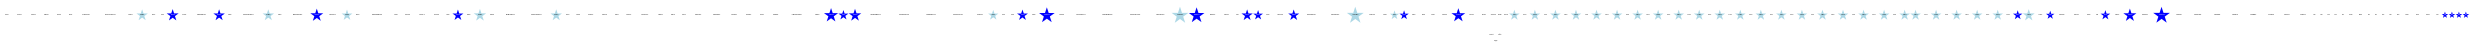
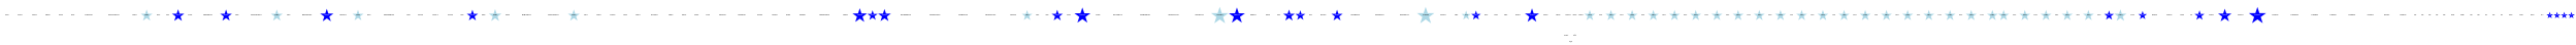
  digraph {
    node [fillcolor=white fontcolor=black shape=star style=filled]
    "Donnells Diversion [link]"
    "Lower Collierville Tunnel 1 [link]"
    "Lower Collierville Tunnel 2 [link]"
    "Philadelphia Aqueduct [link]"
    "Sand Bar Power Tunnel [link]"
    "Stanislaus Tunnel [link]"
    "USGS_11293580_NF STAN R DIV TUNNEL [link]"
    "ANGELS C BL UTICA D DIV DAM NR MURPHYS CA_11298700 [node]"
    "Angels Canal Inflow [node]"
    "Angels Ck Headflow [node]" [fillcolor=lightblue]
    "Angels Ck Inflow [node]"
    "Angels PH [node]"
    "Angles Canal Outflow [node]" [fillcolor=blue fontcolor=white]
    "AVERY_11294500 [node]"
    "BEARDSLEY PH NR STRAWBERRY CA_11292820 [node]"
    "Beardsley Reservoir [node]" [fillcolor=blue fontcolor=white]
    "Beardsley PH [node]"
    "BEAVER C DIV TO MCKAYS POINT RES NR ARNO_11295210 [node]"
    "Beaver Ck Headflow [node]" [fillcolor=lightblue]
    "Beaver Ck Inflow [node]"
    "BEAVER CR BEL DIV DAM NR ARNOLD CA_11295230 [node]"
    "Beaver Creek Diversion [node]" [fillcolor=blue fontcolor=white]
    "BL MCKAYS POINT DAM_11295270 [node]"
    "Clark Fk Headflow [node]" [fillcolor=lightblue]
    "Clark Fk Inflow [node]"
    "CLARK FORK STANISLAUS R NR DARDANELLE CA_11292500 [node]"
    "Collierville PH [node]"
    "Collierville Tunnel Inflow [node]"
    "Collierville Tunnel Inflow (1) [node]"
    "Donnells Diversion Inflow [node]"
    "Donnells PH [node]"
    "Donnells Reservoir [node]" [fillcolor=blue fontcolor=white]
    "Gauge_Phoenix [node]"
    "Highland Ck Headflow [node]" [fillcolor=lightblue]
    "Highland Ck Inflow [node]"
    "HIGHLAND CREEK BELOW NEW SPICER_11294000 [node]"
    "HOBART C AT NF DIV TUNNL OUTLT NR SPICER_11293700 [node]"
    "Hobart Ck Headflow [node]" [fillcolor=lightblue]
-   "Hobart Ck Inflow [node]"
    "IFR bl Angels Div [node]"
    "IFR bl Donnells Reservoir [node]"
    "IFR bl Hunters Reservoir [node]"
    "IFR bl Lyons Res [node]"
    "IFR bl McKays Point Div [node]"
    "IFR bl New Spicer Meadow Reservoir [node]"
+   "IFR bl Philadelphia Div [node]"
    "IFR bl Relief Reservoir [node]"
    "IFR bl Sand Bar Div [node]"
    "IFR bl Utica Div [node]"
    "Below Beaver Creek Diversion Dam [node]"
    "IFR Confluence of NF and Beaver Creek [node]"
    "IFR Below New Melones Res [node]"
    "IFR Below Pinecrest Lake [node]"
    "IFR Below Utica Res [node]"
    "IFR below Beardsley Afterbay [node]"
    "JW SOUTHERN PP A SND BAR DIV DAM NR LNG BRN CA [node]"
    "Lower Utica Canal Inflow [node]"
    "Lower Utica Canal Outflow [node]" [fillcolor=blue fontcolor=white]
    "Lyons Reservoir [node]" [fillcolor=blue fontcolor=white]
    "McKay Point Diversion [node]" [fillcolor=blue fontcolor=white]
    "MF STANISLAUS R A HELLS HALF ACRE BRIDGE_11292700 [node]"
    "MF STANISLAUS R AT KENNEDY MDWS NR DARD_11292000 [node]"
    "MF STANISLAUS R BL BEARDSLEY DAM CA_11292900 [node]"
    "MF STANISLAUS R BL SND BAR DIV DAM NR AV_11293200 [node]"
    "Middle Fork Stanislaus R Inflow [node]"
    "Mill Ck Headflow [node]" [fillcolor=lightblue]
    "Mill Ck Inflow [node]"
    "Murphys PH [node]"
    "New Melones Lake [node]" [fillcolor=blue fontcolor=white]
    "New Melones PH [node]"
    "New Spicer Meadow Reservoir [node]" [fillcolor=blue fontcolor=white]
    "New Spicer Meadow PH [node]"
    "NF STANISLAUS DIV TU OL BL HOBART C_11293710 [node]"
    "NF STANISLAUS R BL BEAVER C NR HATHAWAY_11295300 [node]"
    "NF STANISLAUS R BL DIV DAM NR BIG MDW CA_11293600 [node]"
    "NF STANISLAUS R BL SILVER C CA_11293500 [node]"
    "North Fork Stanislaus R Headflow [node]" [fillcolor=lightblue]
    "Philadelphia Aquaduct Outflow [node]" [fillcolor=blue fontcolor=white]
    "Philadelphia Aqueduct Inflow [node]"
    "Phoenix Canal Outflow [node]"
    "Phoenix PH [node]"
    "Pinecrest Reservoir [node]" [fillcolor=blue fontcolor=white]
    "Relief Reservoir [node]" [fillcolor=blue fontcolor=white]
    "Sand Bar PH [node]"
    "Sand Bar Power Tunnel Inflow [node]"
    "Beardsley Afterbay [node]" [fillcolor=blue fontcolor=white]
    "SF STANISLAUS R A STRAWBERRY CA_11296500 [node]"
    "SF STANISLAUS R NR LONG BARN CA_11298000 [node]"
+   "SF STANISLAUS R NR STRAWBERRY CA_11297200 [node]"
    "South Fork Stanislaus R Headflow [node]" [fillcolor=lightblue]
    "South Fork Stanislaus R Inflow [node]"
    "Spring Gap PH [node]"
    "STANI-N-INF1 [node]" [fillcolor=lightblue]
    "STANI-N-JUN1 [node]" [fillcolor=blue fontcolor=white]
    "STANI-N-JUN2 [node]"
    "STANI-N-JUN3 [node]"
    "Stanislaus PH [node]"
    "Stanislaus Tunnel Inflow [node]"
    "Stanislaus Tunnel Outflow [node]" [fillcolor=blue fontcolor=white]
    "STN-L-DEL1 Outflow [node]"
    "STN-L-DEL2 Outflow [node]"
    "Stanislaus-San Joaquin" [fillcolor="" fontcolor="" shape="" style=""]
    "STN-L-RIV2 Outflow [node]"
    Delta [fillcolor="" fontcolor="" shape="" style=""]
    "STN_01 Headflow [node]" [fillcolor=lightblue]
    "STN_01 Inflow [node]"
    "STN_02 Headflow [node]" [fillcolor=lightblue]
    "STN_02 Inflow [node]"
    "STN_03 Headflow [node]" [fillcolor=lightblue]
    "STN_03 Inflow [node]"
    "STN_04 Headflow [node]" [fillcolor=lightblue]
    "STN_04 Inflow [node]"
    "STN_05 Headflow [node]" [fillcolor=lightblue]
    "STN_05 Inflow [node]"
    "STN_06 Headflow [node]" [fillcolor=lightblue]
    "STN_06 Inflow [node]"
    "STN_07 Headflow [node]" [fillcolor=lightblue]
    "STN_07 Inflow [node]"
    "STN_08 Headflow [node]" [fillcolor=lightblue]
    "STN_08 Inflow [node]"
    "STN_09 Headflow [node]" [fillcolor=lightblue]
    "STN_09 Inflow [node]"
    "STN_10 Headflow [node]" [fillcolor=lightblue]
    "STN_10 Inflow [node]"
    "STN_11 Headflow [node]" [fillcolor=lightblue]
    "STN_11 Inflow [node]"
    "STN_12 Headflow [node]" [fillcolor=lightblue]
    "STN_12 Inflow [node]"
    "STN_13 Headflow [node]" [fillcolor=lightblue]
    "STN_13 Inflow [node]"
    "STN_14 Headflow [node]" [fillcolor=lightblue]
    "STN_14 Inflow [node]"
    "STN_15 Headflow [node]" [fillcolor=lightblue]
    "STN_15 Inflow [node]"
    "STN_16 Headflow [node]" [fillcolor=lightblue]
    "STN_16 Inflow [node]"
    "STN_17 Headflow [node]" [fillcolor=lightblue]
    "STN_17 Inflow [node]"
    "STN_18 Headflow [node]" [fillcolor=lightblue]
    "STN_18 Inflow [node]"
    "STN_19 Headflow [node]" [fillcolor=lightblue]
    "STN_19 Inflow [node]"
    "STN_20 Headflow [node]" [fillcolor=lightblue]
    "STN_21 Headflow [node]" [fillcolor=lightblue]
    "STN_21 Inflow [node]"
    "STN_22 Headflow [node]" [fillcolor=lightblue]
    "STN_22 Inflow [node]"
    "STN_23 Headflow [node]" [fillcolor=lightblue]
    "STN_23 Inflow [node]"
    "STN_24 Headflow [node]" [fillcolor=lightblue]
    "STN_24 Inflow [node]"
    "STN_25 Headflow [node]" [fillcolor=lightblue]
    "STN_25 Inflow [node]"
    "STN_R-N-JUN1 [node]" [fillcolor=blue fontcolor=white]
    "Summit Ck Headflow [node]" [fillcolor=lightblue]
    "Summit Ck Inflow [node]"
    "Lake Tulloch [node]" [fillcolor=blue fontcolor=white]
    "Release from Lake Tulloch [node]"
    "Lake Tulloch Flood Control [node]"
    "Lake Tulloch PH [node]"
    blwTullochPH
    "Utica Reservoir [node]" [fillcolor=blue fontcolor=white]
    "UPA Tunnel Tap Inflow [node]"
    "UPA Tunnel Tap Outflow [node]" [fillcolor=blue fontcolor=white]
    "Upper Collierville Tunnel Inflow [node]"
    "Upper Collierville Tunnel Outflow [node]" [fillcolor=blue fontcolor=white]
    "USGS_11292610 DONNELLS PH [node]"
    "USGS_11293580_NF STAN R DIV TUNNEL [node]"
    "USGS_11295250_COLLIERVILLE PP [node]"
    "USGS_11295505_STANISLAUS PP [node]"
    "USGS_11297000_PHILADELPHIA CN [node]"
    "USGS_11297500_TUOLUMNE CN [node]"
    "Release from New Melones [node]"
    "New Melones Lake Flood Control [node]"
    "STAN-L-CON 1"
    "STAN-L-CON 2"
    "STAN-L-CON 3"
    "STAN-L-CON 4"
    "STAN-L-CON 5"
    n180 [label="STAN-L-MURPHYS 6"]
    n181 [label="BEARDSLEY-L-CON 7"]
    "STAN-L-CON 8"
    "STAN-L-CON 9"
    "STAN-L-CON 10"
    "STAN-L-CON 11"
    "STAN-L-CON 12"
    "STN_below_Melons.2.1"
    "STN_below_Melons.2.2"
    "STN_below_Melons.2.2.2"
    "STN-L-RIV2.1.2.1"
    "STANI-N-JUN4" [fillcolor=blue fontcolor=white]
    "STANI-N-JUN5" [fillcolor=blue fontcolor=white]
    "STANI-N-JUN6" [fillcolor=blue fontcolor=white]
    "STANI-N-JUN7" [fillcolor=blue fontcolor=white]
    "San Joaquin River Outflow [node]" [fillcolor="" fontcolor="" shape="" style=""]
    "Merced-San Joaquin" [fillcolor="" fontcolor="" shape="" style=""]
    "San Joaquin-San Joaquin" [fillcolor="" fontcolor="" shape="" style=""]
    "Merced River Outflow [node]" [fillcolor="" fontcolor="" shape="" style=""]
    "Stanislaus-San Joaquin" -> Delta
    "STN-L-RIV2 Outflow [node]" -> "Stanislaus-San Joaquin"
    "San Joaquin River Outflow [node]" -> "Merced-San Joaquin"
    "Merced-San Joaquin" -> "Stanislaus-San Joaquin"
    "San Joaquin-San Joaquin" -> "Merced-San Joaquin"
    "Merced River Outflow [node]" -> "Merced-San Joaquin"
  }
